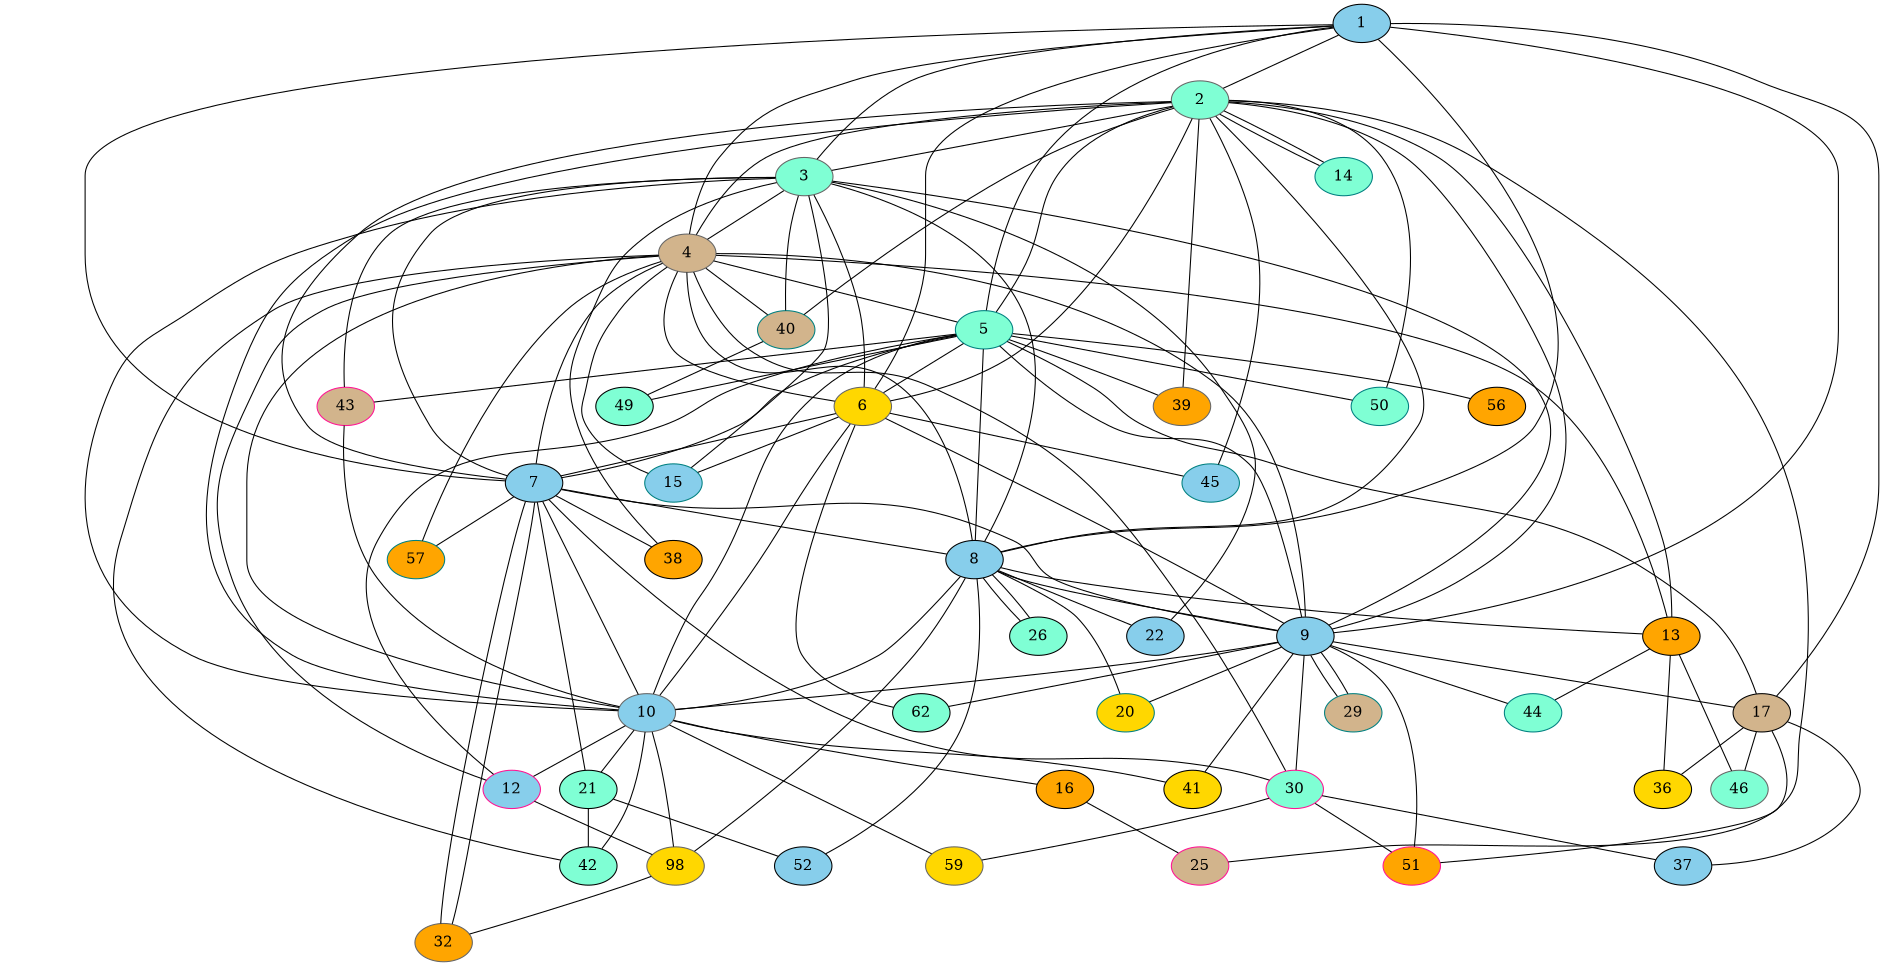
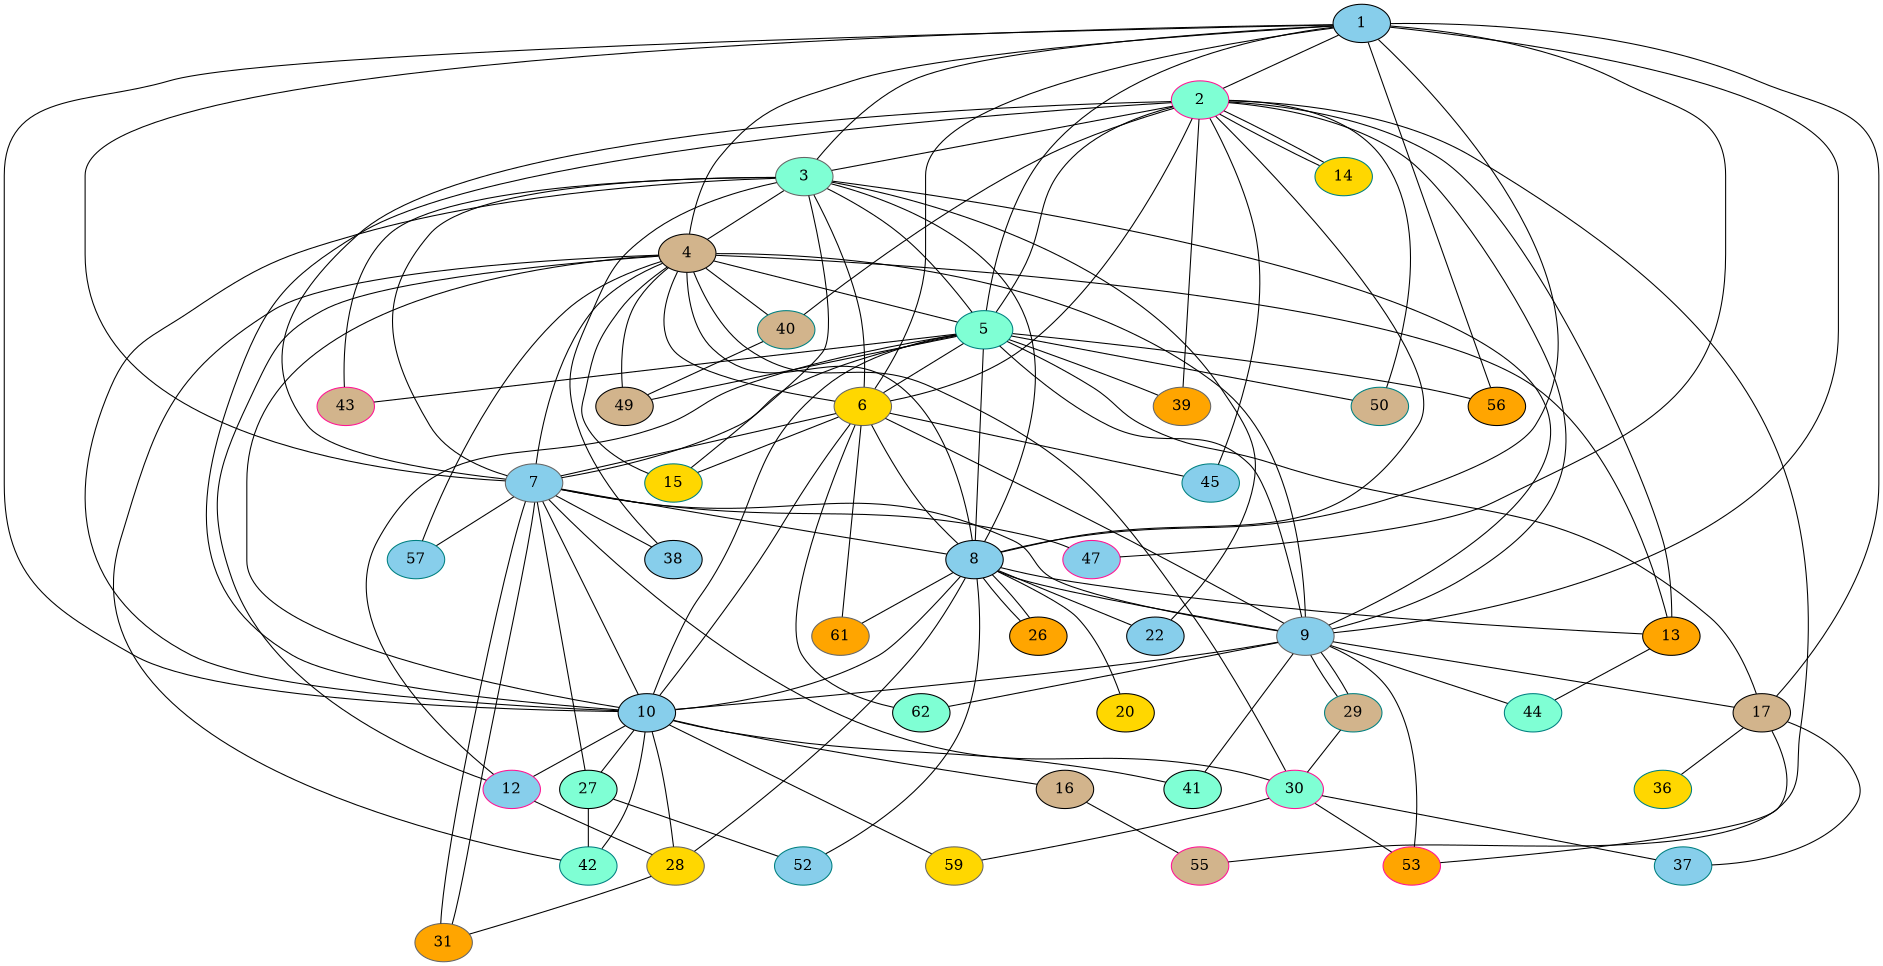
  graph {
    node [color=black fillcolor=aquamarine style=filled]
    1 [fillcolor=skyblue super="+33"]
-   2 [color=gray40 super="+24"]
+   2 [color=deeppink super="+24"]
    3 [color=gray40 super="+34"]
-   4 [color=gray40 fillcolor=tan super="+23"]
+   4 [fillcolor=tan super="+23"]
    5 [color=teal super="+11"]
    6 [color=gray40 fillcolor=gold super="+58"]
-   7 [fillcolor=skyblue super="+54"]
+   7 [color=gray40 fillcolor=skyblue super="+54"]
    8 [fillcolor=skyblue super="+65"]
-   9 [fillcolor=skyblue super="+32"]
-   10 [color=gray40 fillcolor=skyblue super="+63"]
+   9 [color=gray40 fillcolor=skyblue super="+32"]
+   10 [fillcolor=skyblue super="+63"]
    17 [fillcolor=tan super="+18"]
+   47 [color=deeppink fillcolor=skyblue]
    56 [fillcolor=orange]
    13 [fillcolor=orange super="+51"]
-   14 [color=teal]
-   25 [color=deeppink fillcolor=tan]
+   14 [color=teal fillcolor=gold]
+   25 [color=deeppink fillcolor=tan label=55]
    39 [color=gray40 fillcolor=orange]
    40 [color=teal fillcolor=tan]
    45 [color=teal fillcolor=skyblue]
-   50 [color=teal]
-   15 [color=teal fillcolor=skyblue super="+21"]
-   38 [fillcolor=orange]
+   50 [color=teal fillcolor=tan]
+   15 [color=teal fillcolor=gold super="+21"]
+   38 [fillcolor=skyblue]
    43 [color=deeppink fillcolor=tan super="+64"]
    22 [fillcolor=skyblue]
    12 [color=deeppink fillcolor=skyblue super="+19"]
    30 [color=deeppink super="+48"]
-   42 [super="+55"]
-   57 [color=teal fillcolor=orange]
-   49
+   42 [color=teal super="+55"]
+   57 [color=teal fillcolor=skyblue]
+   49 [fillcolor=tan]
+   61 [color=gray40 fillcolor=orange]
    62
-   27 [label=21]
-   31 [color=gray40 fillcolor=orange super="+35" label=32]
-   20 [color=teal fillcolor=gold]
-   26
-   28 [color=gray40 fillcolor=gold label=98]
-   52 [fillcolor=skyblue]
+   27
+   31 [color=gray40 fillcolor=orange super="+35"]
+   20 [fillcolor=gold]
+   26 [fillcolor=orange]
+   28 [color=gray40 fillcolor=gold]
+   52 [color=teal fillcolor=skyblue]
    29 [color=teal fillcolor=tan]
-   41 [fillcolor=gold]
+   41
    44 [color=teal]
-   53 [color=deeppink fillcolor=orange super="+60" label=51]
-   16 [fillcolor=orange]
+   53 [color=deeppink fillcolor=orange super="+60"]
+   16 [fillcolor=tan]
    59 [color=gray40 fillcolor=gold]
-   36 [fillcolor=gold]
-   46 [color=gray40]
-   37 [fillcolor=skyblue]
+   36 [color=teal fillcolor=gold]
+   37 [color=teal fillcolor=skyblue]
    1 -- 2
    1 -- 3
    1 -- 4
    1 -- 5
    1 -- 6
    1 -- 7
    1 -- 8 [weight=2]
    1 -- 9 [weight=2]
-   43 -- 10
+   1 -- 10
    1 -- 17
+   1 -- 47
+   1 -- 56
    2 -- 3
-   2 -- 4 [weight=2]
+   49 -- 4 [weight=2]
    2 -- 5 [weight=2]
    2 -- 6
    2 -- 7
    2 -- 8
    2 -- 9
    2 -- 10
    2 -- 13
    2 -- 14
    2 -- 14
    2 -- 25
    2 -- 39
    2 -- 40
    2 -- 45
    2 -- 50
    3 -- 4
-   3 -- 40 [weight=2]
+   3 -- 5 [weight=2]
    3 -- 6
    3 -- 7 [weight=2]
    3 -- 8
    3 -- 9
    3 -- 10
    3 -- 15
    3 -- 38
    3 -- 43
    3 -- 22
    4 -- 5
    4 -- 6
    4 -- 7
    4 -- 8
    4 -- 9
    4 -- 10
    4 -- 13
    4 -- 40
    4 -- 15
    4 -- 12
    4 -- 30
    4 -- 42
    4 -- 57
    5 -- 6
    5 -- 7
    5 -- 8
    5 -- 9
    5 -- 10
    5 -- 17
    5 -- 56
    5 -- 39
    5 -- 50
    5 -- 43
    5 -- 12
    5 -- 49
    6 -- 7
+   6 -- 8
    6 -- 9 [weight=2]
    6 -- 10
    6 -- 45
    6 -- 15
+   6 -- 61
    6 -- 62
    7 -- 8
    7 -- 9
    7 -- 10
+   7 -- 47
    7 -- 38
    7 -- 30
    7 -- 57
    7 -- 27
    7 -- 31
    7 -- 31
    8 -- 9
    8 -- 10
    8 -- 13
    8 -- 22
+   8 -- 61
    8 -- 20
    8 -- 26
    8 -- 26
    8 -- 28
    8 -- 52
    9 -- 10
    9 -- 17
-   9 -- 30
+   29 -- 30
    9 -- 62
-   9 -- 20
    9 -- 29
    9 -- 29
    9 -- 41
    9 -- 44
    9 -- 53
    10 -- 12
    10 -- 42
    10 -- 27
    10 -- 28
    10 -- 41
    10 -- 16
    10 -- 59
    17 -- 53
    17 -- 36
-   17 -- 46
    17 -- 37
    13 -- 44
-   13 -- 36
-   13 -- 46
    40 -- 49
    12 -- 28
    30 -- 53
    30 -- 59
    30 -- 37
    27 -- 42
    27 -- 52
    28 -- 31
    16 -- 25
  }
